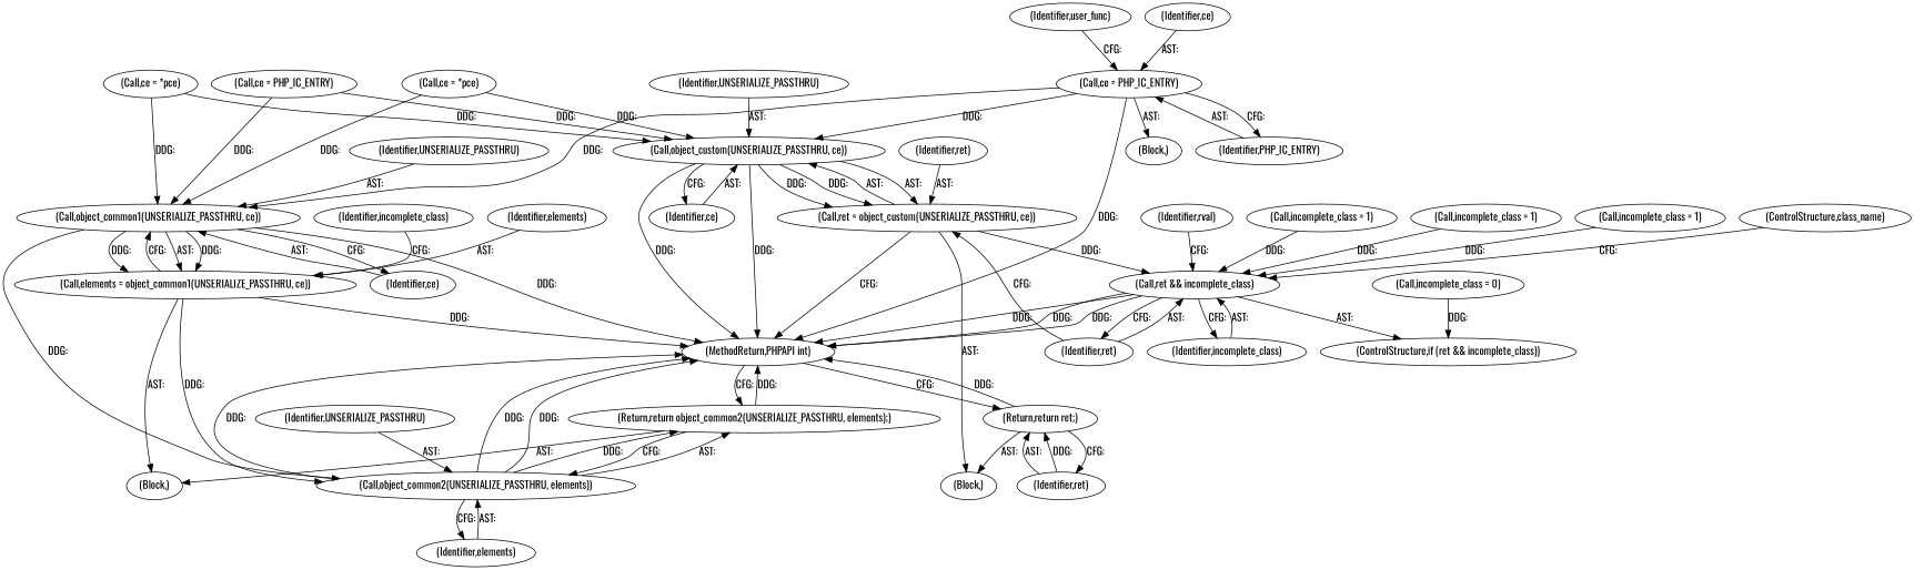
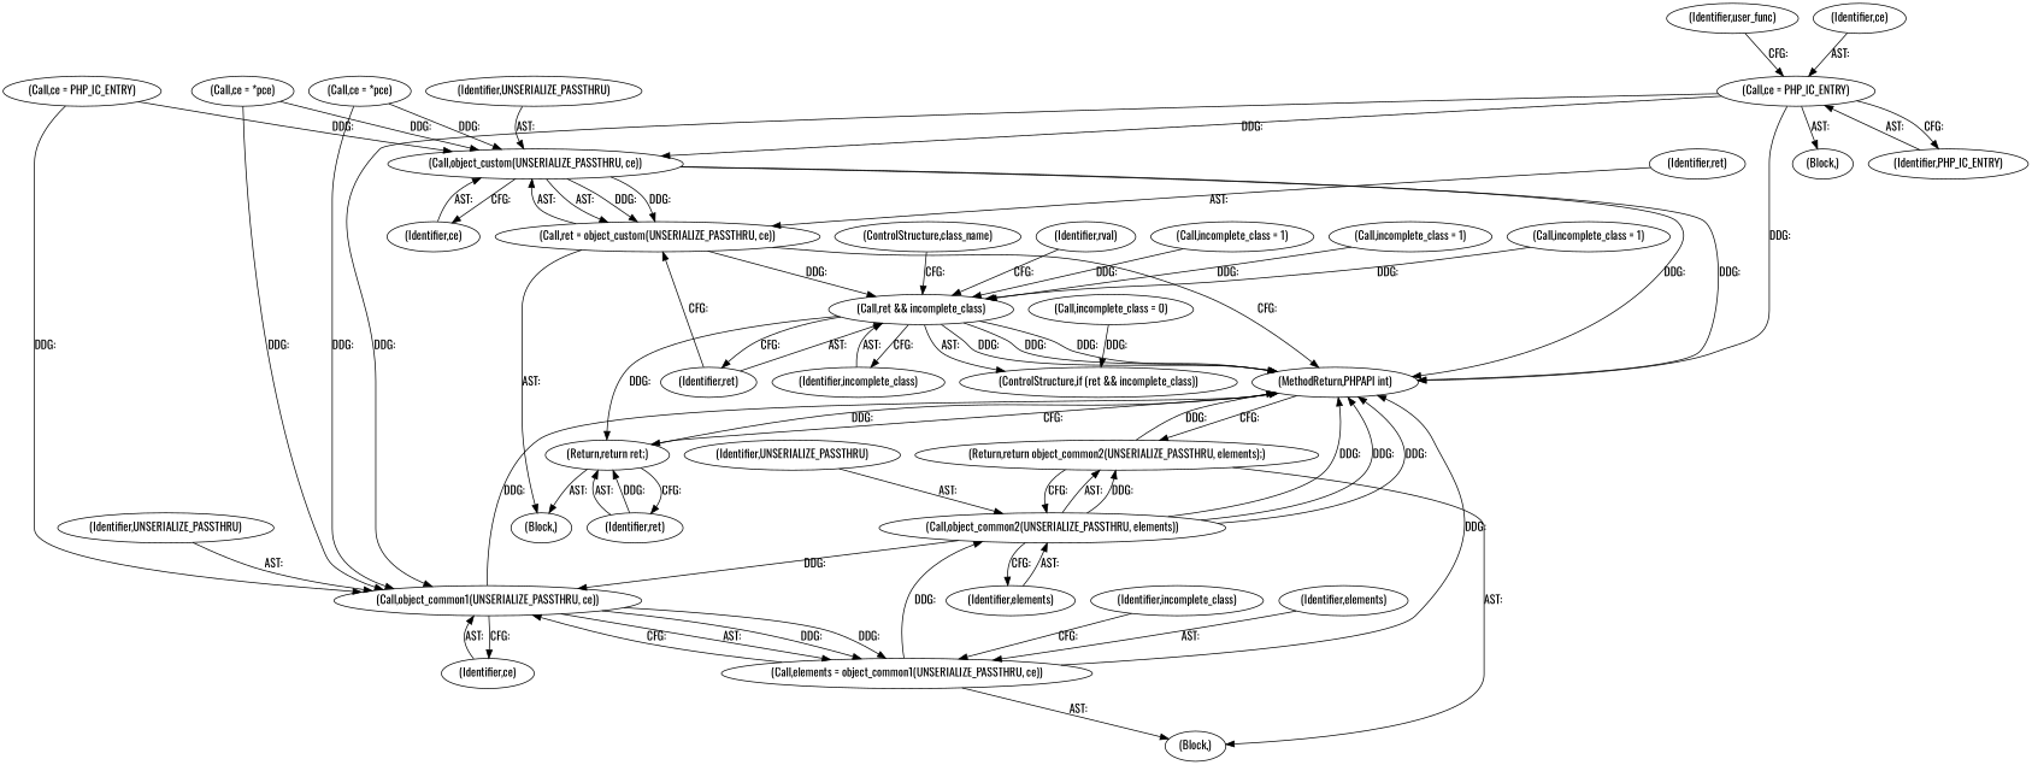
  digraph {
    fontname=Oswald
    node [fontname=Oswald]
    edge [fontname=Oswald]
    n1 [label="(Call,ce = PHP_IC_ENTRY)"]
    n2 [label="(Call,object_custom(UNSERIALIZE_PASSTHRU, ce))"]
    n3 [label="(Call,object_common1(UNSERIALIZE_PASSTHRU, ce))"]
    n4 [label="(Block,)"]
    n5 [label="(MethodReturn,PHPAPI int)"]
    n6 [label="(Identifier,PHP_IC_ENTRY)"]
    n7 [label="(Call,ret = object_custom(UNSERIALIZE_PASSTHRU, ce))"]
    n8 [label="(Identifier,ce)"]
    n9 [label="(Call,elements = object_common1(UNSERIALIZE_PASSTHRU, ce))"]
    n10 [label="(Call,object_common2(UNSERIALIZE_PASSTHRU, elements))"]
    n11 [label="(Identifier,ce)"]
    n12 [label="(Return,return ret;)"]
    n13 [label="(Return,return object_common2(UNSERIALIZE_PASSTHRU, elements);)"]
    n14 [label="(Call,ret && incomplete_class)"]
    n15 [label="(Block,)"]
    n16 [label="(Identifier,ret)"]
    n17 [label="(Identifier,incomplete_class)"]
    n18 [label="(ControlStructure,if (ret && incomplete_class))"]
    n19 [label="(Identifier,ret)"]
    n20 [label="(Block,)"]
    n21 [label="(Identifier,elements)"]
    n22 [label="(Call,incomplete_class = 0)"]
    n23 [label="(Identifier,incomplete_class)"]
    n24 [label="(Identifier,elements)"]
    n25 [label="(Identifier,user_func)"]
    n26 [label="(Call,incomplete_class = 1)"]
    n27 [label="(ControlStructure,class_name)"]
    n28 [label="(Call,ce = PHP_IC_ENTRY)"]
    n29 [label="(Identifier,rval)"]
    n30 [label="(Identifier,ce)"]
    n31 [label="(Identifier,UNSERIALIZE_PASSTHRU)"]
    n32 [label="(Identifier,UNSERIALIZE_PASSTHRU)"]
    n33 [label="(Call,incomplete_class = 1)"]
    n34 [label="(Identifier,ret)"]
    n35 [label="(Identifier,UNSERIALIZE_PASSTHRU)"]
    n36 [label="(Call,incomplete_class = 1)"]
    n37 [label="(Call,ce = *pce)"]
    n38 [label="(Call,ce = *pce)"]
    n1 -> n2 [label="DDG: "]
    n1 -> n3 [label="DDG: "]
    n1 -> n4 [label="AST: "]
    n1 -> n5 [label="DDG: "]
    n1 -> n6 [label="CFG: "]
    n2 -> n5 [label="DDG: "]
    n2 -> n5 [label="DDG: "]
    n2 -> n7 [label="AST: "]
    n2 -> n7 [label="DDG: "]
    n2 -> n7 [label="DDG: "]
    n2 -> n8 [label="CFG: "]
    n3 -> n5 [label="DDG: "]
    n3 -> n9 [label="AST: "]
    n3 -> n9 [label="DDG: "]
    n3 -> n9 [label="DDG: "]
-   n3 -> n10 [label="DDG: "]
+   n10 -> n3 [label="DDG: "]
    n3 -> n11 [label="CFG: "]
    n5 -> n12 [label="CFG: "]
    n5 -> n13 [label="CFG: "]
    n6 -> n1 [label="AST: "]
    n7 -> n2 [label="AST: "]
    n7 -> n5 [label="CFG: "]
    n7 -> n14 [label="DDG: "]
    n7 -> n15 [label="AST: "]
    n8 -> n2 [label="AST: "]
    n9 -> n3 [label="CFG: "]
    n9 -> n5 [label="DDG: "]
    n9 -> n10 [label="DDG: "]
    n9 -> n20 [label="AST: "]
    n10 -> n5 [label="DDG: "]
    n10 -> n5 [label="DDG: "]
    n10 -> n5 [label="DDG: "]
    n10 -> n13 [label="AST: "]
    n10 -> n13 [label="DDG: "]
    n10 -> n21 [label="CFG: "]
    n11 -> n3 [label="AST: "]
    n12 -> n5 [label="DDG: "]
    n12 -> n15 [label="AST: "]
    n12 -> n19 [label="CFG: "]
    n13 -> n5 [label="DDG: "]
    n13 -> n10 [label="CFG: "]
    n13 -> n20 [label="AST: "]
    n14 -> n5 [label="DDG: "]
    n14 -> n5 [label="DDG: "]
    n14 -> n5 [label="DDG: "]
+   n14 -> n12 [label="DDG: "]
    n14 -> n16 [label="CFG: "]
    n14 -> n17 [label="CFG: "]
    n14 -> n18 [label="AST: "]
    n16 -> n7 [label="CFG: "]
    n16 -> n14 [label="AST: "]
    n17 -> n14 [label="AST: "]
    n19 -> n12 [label="AST: "]
    n19 -> n12 [label="DDG: "]
    n21 -> n10 [label="AST: "]
    n22 -> n18 [label="DDG: "]
    n23 -> n9 [label="CFG: "]
    n24 -> n9 [label="AST: "]
    n25 -> n1 [label="CFG: "]
    n26 -> n14 [label="DDG: "]
    n27 -> n14 [label="CFG: "]
    n28 -> n2 [label="DDG: "]
    n28 -> n3 [label="DDG: "]
    n29 -> n14 [label="CFG: "]
    n30 -> n1 [label="AST: "]
    n31 -> n10 [label="AST: "]
    n32 -> n3 [label="AST: "]
    n33 -> n14 [label="DDG: "]
    n34 -> n7 [label="AST: "]
    n35 -> n2 [label="AST: "]
    n36 -> n14 [label="DDG: "]
    n37 -> n2 [label="DDG: "]
    n37 -> n3 [label="DDG: "]
    n38 -> n2 [label="DDG: "]
    n38 -> n3 [label="DDG: "]
  }
